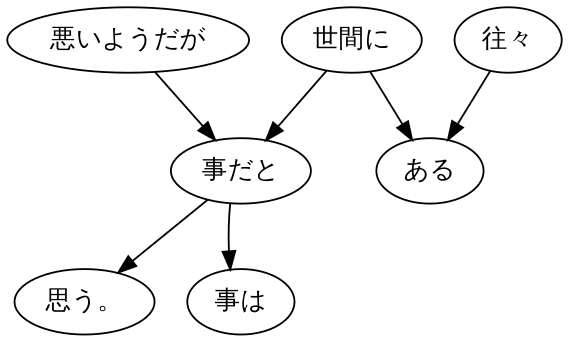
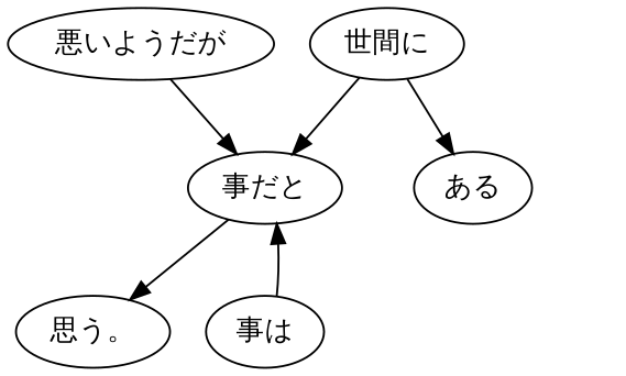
  digraph {
    n1 [label="悪いようだが"]
    n2 [label="事だと"]
    n3 [label="思う。"]
    n4 [label="事は"]
    n5 [label="世間に"]
    n6 [label="ある"]
-   n7 [label="往々"]
    n1 -> n2
    n2 -> n3
-   n2 -> n4
+   n4 -> n2
    n5 -> n2
    n5 -> n6
-   n7 -> n6
  }
